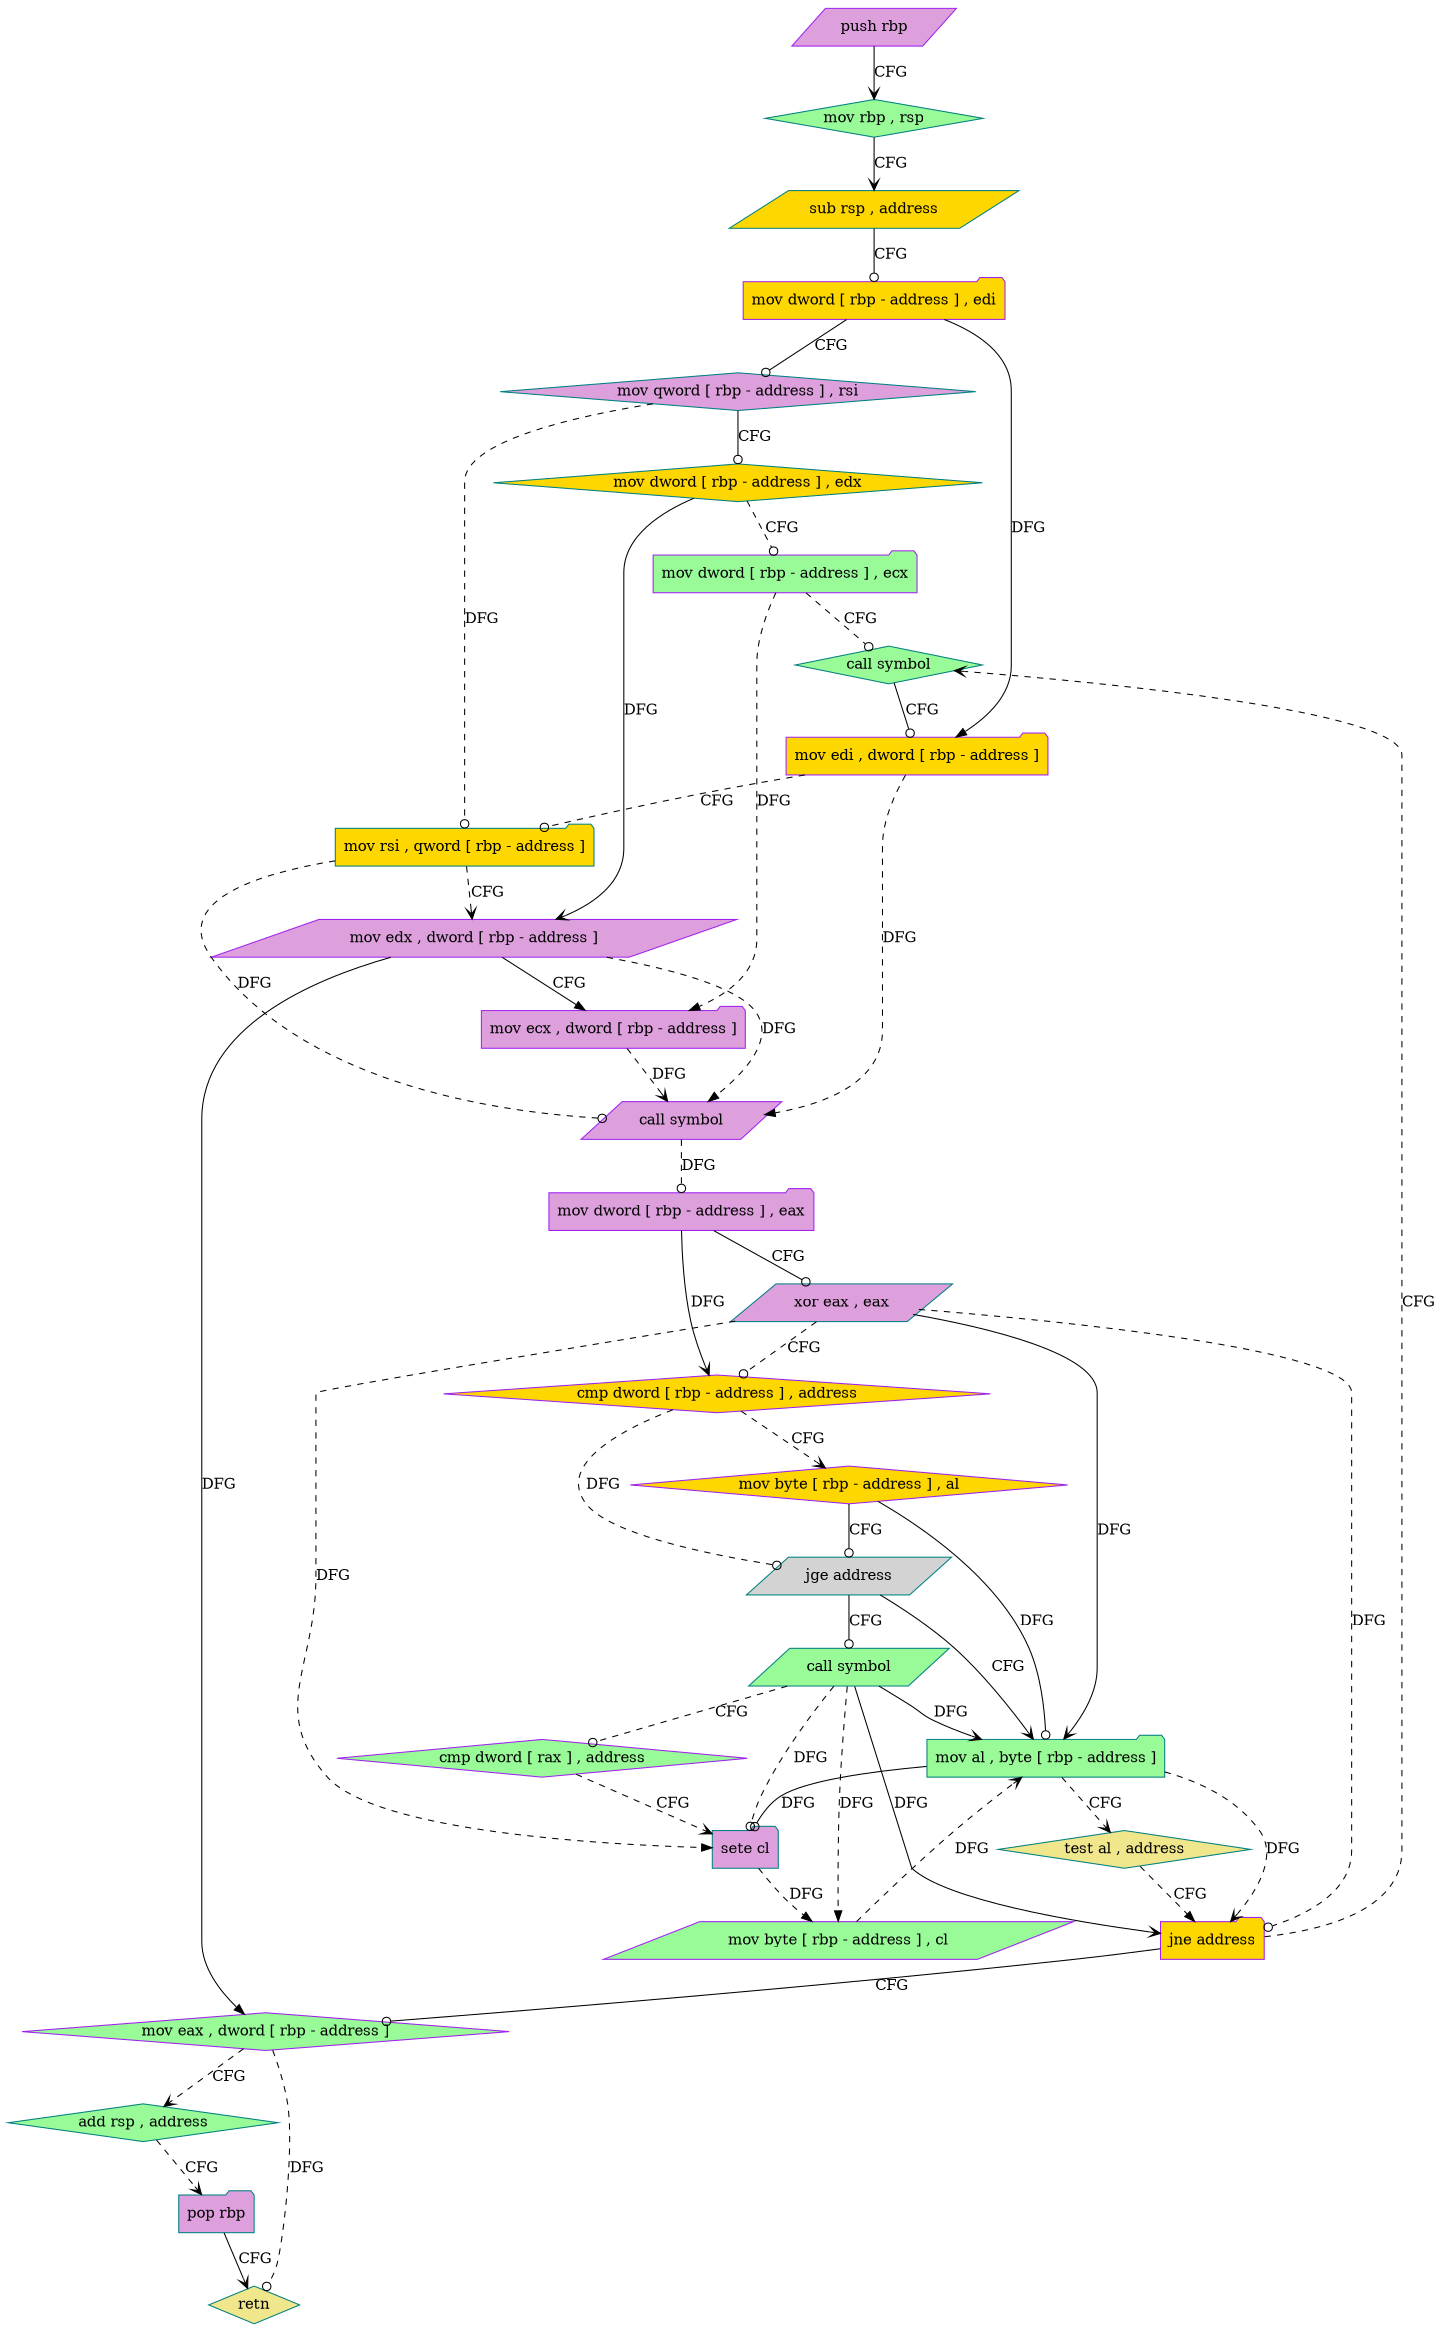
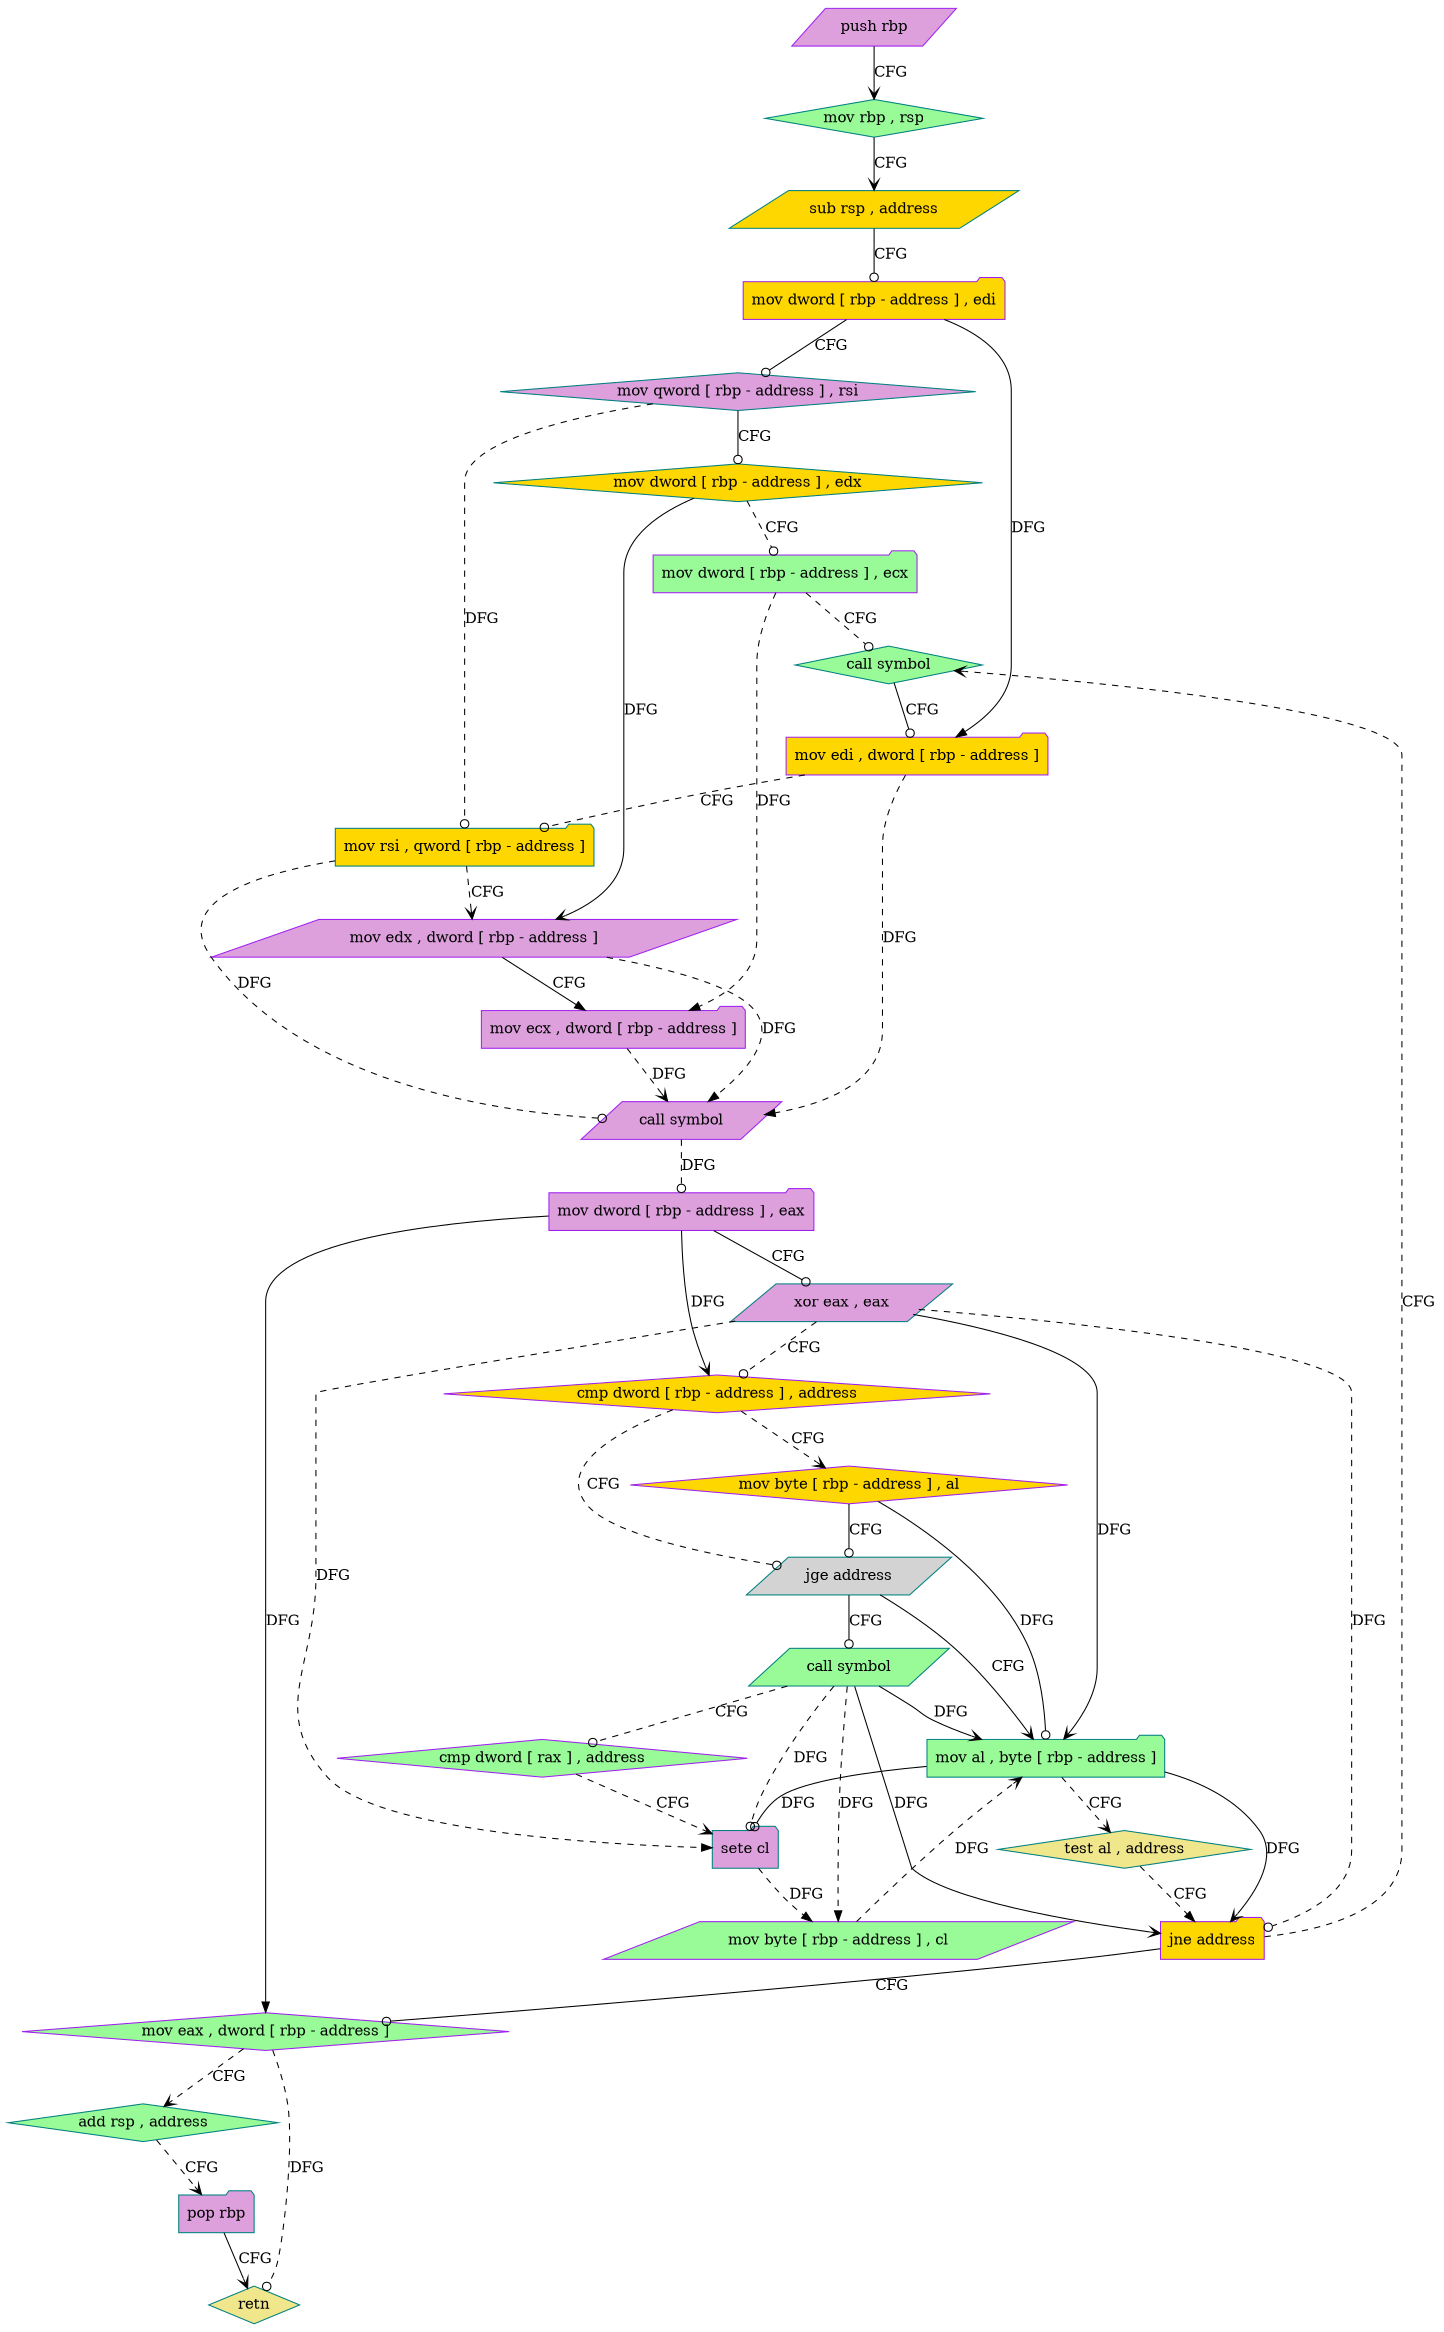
  digraph {
    node [color=teal fillcolor=plum shape=diamond style=filled]
    edge [arrowhead=odot style=dashed]
    n1 [color=purple label="push rbp" shape=parallelogram]
    n2 [fillcolor=palegreen label="mov rbp , rsp"]
    n3 [fillcolor=gold label="sub rsp , address" shape=parallelogram]
    n4 [color=purple fillcolor=gold label="mov dword [ rbp - address ] , edi" shape=folder]
    n5 [label="mov qword [ rbp - address ] , rsi"]
    n6 [color=purple fillcolor=gold label="mov edi , dword [ rbp - address ]" shape=folder]
    n7 [fillcolor=gold label="mov dword [ rbp - address ] , edx"]
    n8 [fillcolor=gold label="mov rsi , qword [ rbp - address ]" shape=folder]
    n9 [color=purple label="call symbol" shape=parallelogram]
    n10 [color=purple fillcolor=palegreen label="mov dword [ rbp - address ] , ecx" shape=folder]
    n11 [color=purple label="mov edx , dword [ rbp - address ]" shape=parallelogram]
    n12 [fillcolor=palegreen label="call symbol"]
    n13 [color=purple label="mov ecx , dword [ rbp - address ]" shape=folder]
    n14 [fillcolor=palegreen label="mov al , byte [ rbp - address ]" shape=folder]
    n15 [fillcolor=khaki label="test al , address"]
    n16 [color=purple fillcolor=gold label="jne address" shape=folder]
    n17 [label="sete cl" shape=folder]
    n18 [color=purple fillcolor=palegreen label="mov eax , dword [ rbp - address ]"]
    n19 [color=purple fillcolor=palegreen label="mov byte [ rbp - address ] , cl" shape=parallelogram]
    n20 [fillcolor=palegreen label="add rsp , address"]
    n21 [fillcolor=khaki label=retn]
    n22 [label="pop rbp" shape=folder]
    n23 [fillcolor=palegreen label="call symbol" shape=parallelogram]
    n24 [color=purple fillcolor=palegreen label="cmp dword [ rax ] , address"]
    n25 [color=purple label="mov dword [ rbp - address ] , eax" shape=folder]
    n26 [label="xor eax , eax" shape=parallelogram]
    n27 [color=purple fillcolor=gold label="cmp dword [ rbp - address ] , address"]
    n28 [color=purple fillcolor=gold label="mov byte [ rbp - address ] , al"]
    n29 [fillcolor=lightgrey label="jge address" shape=parallelogram]
    n1 -> n2 [arrowhead=vee label=CFG style=solid]
    n2 -> n3 [arrowhead=vee label=CFG style=solid]
    n3 -> n4 [label=CFG style=solid]
    n4 -> n5 [label=CFG style=solid]
    n4 -> n6 [arrowhead=normal label=DFG style=solid]
    n5 -> n7 [label=CFG style=solid]
    n5 -> n8 [label=DFG]
    n6 -> n8 [label=CFG]
    n6 -> n9 [arrowhead=normal label=DFG]
    n7 -> n10 [label=CFG]
    n7 -> n11 [arrowhead=vee label=DFG style=solid]
    n8 -> n9 [label=DFG]
    n8 -> n11 [arrowhead=vee label=CFG]
    n9 -> n25 [label=DFG]
    n10 -> n12 [label=CFG]
    n10 -> n13 [arrowhead=normal label=DFG]
    n11 -> n9 [arrowhead=normal label=DFG]
    n11 -> n13 [arrowhead=normal label=CFG style=solid]
    n12 -> n6 [label=CFG style=solid]
    n13 -> n9 [arrowhead=vee label=DFG]
    n14 -> n15 [arrowhead=vee label=CFG]
-   n14 -> n16 [arrowhead=vee label=DFG]
+   n14 -> n16 [arrowhead=vee label=DFG style=solid]
    n14 -> n17 [label=DFG style=solid]
    n15 -> n16 [arrowhead=normal label=CFG]
    n16 -> n12 [arrowhead=vee label=CFG]
    n16 -> n18 [label=CFG style=solid]
    n17 -> n19 [arrowhead=normal label=DFG]
    n18 -> n20 [arrowhead=vee label=CFG]
    n18 -> n21 [label=DFG]
    n19 -> n14 [arrowhead=vee label=DFG]
    n20 -> n22 [arrowhead=vee label=CFG]
    n22 -> n21 [arrowhead=vee label=CFG style=solid]
    n23 -> n14 [arrowhead=vee label=DFG style=solid]
    n23 -> n16 [arrowhead=vee label=DFG style=solid]
    n23 -> n17 [label=DFG]
    n23 -> n19 [arrowhead=normal label=DFG]
    n23 -> n24 [label=CFG]
    n24 -> n17 [arrowhead=vee label=CFG]
-   n11 -> n18 [arrowhead=normal label=DFG style=solid]
+   n25 -> n18 [arrowhead=normal label=DFG style=solid]
    n25 -> n26 [label=CFG style=solid]
    n25 -> n27 [arrowhead=vee label=DFG style=solid]
    n26 -> n14 [arrowhead=vee label=DFG style=solid]
    n26 -> n16 [label=DFG]
    n26 -> n17 [arrowhead=normal label=DFG]
    n26 -> n27 [label=CFG]
    n27 -> n28 [arrowhead=vee label=CFG]
-   n27 -> n29 [label=DFG]
+   n27 -> n29 [label=CFG]
    n28 -> n14 [label=DFG style=solid]
    n28 -> n29 [label=CFG style=solid]
    n29 -> n14 [arrowhead=vee label=CFG style=solid]
    n29 -> n23 [label=CFG style=solid]
  }
